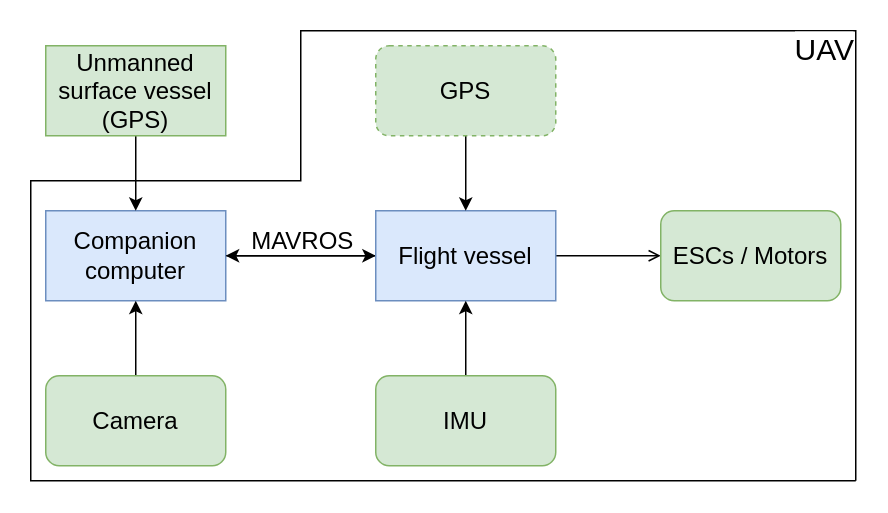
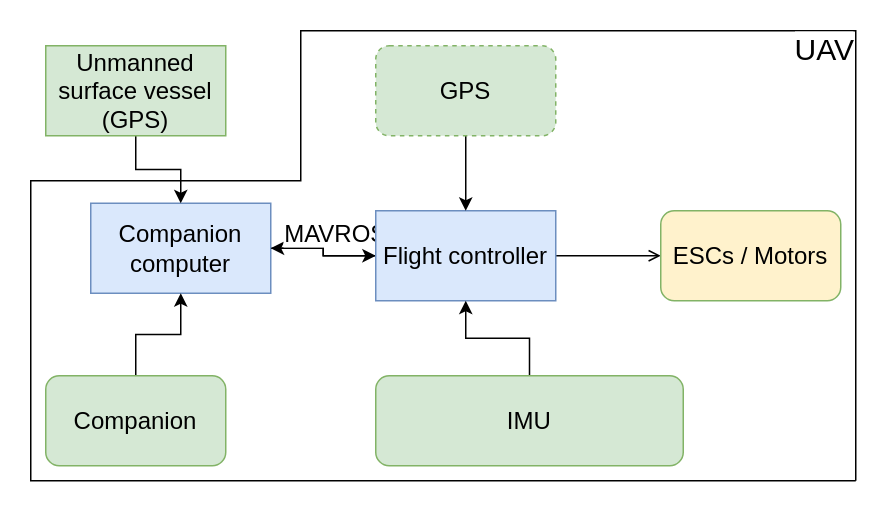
  <mxCell id="0" />
  <mxCell id="1" parent="0" />
  <mxCell id="2" value="" style="edgeStyle=orthogonalEdgeStyle;rounded=0;orthogonalLoop=1;jettySize=auto;html=1;" parent="1" source="3" target="7" edge="1"><mxGeometry relative="1" as="geometry" /></mxCell>
- <mxCell id="3" value="&lt;font style=&quot;font-size: 16px;&quot;&gt;Companion computer&lt;/font&gt;" style="rounded=0;whiteSpace=wrap;html=1;fillColor=#dae8fc;strokeColor=#6c8ebf;" parent="1" vertex="1"><mxGeometry x="30" y="140" width="120" height="60" as="geometry" /></mxCell>
+ <mxCell id="3" value="&lt;font style=&quot;font-size: 16px;&quot;&gt;Companion computer&lt;/font&gt;" style="rounded=0;whiteSpace=wrap;html=1;fillColor=#dae8fc;strokeColor=#6c8ebf;" parent="1" vertex="1"><mxGeometry x="60" y="135" width="120" height="60" as="geometry" /></mxCell>
  <mxCell id="4" style="edgeStyle=orthogonalEdgeStyle;rounded=0;orthogonalLoop=1;jettySize=auto;html=1;" parent="1" source="7" target="3" edge="1"><mxGeometry relative="1" as="geometry" /></mxCell>
  <mxCell id="5" value="&lt;font style=&quot;font-size: 16px;&quot;&gt;MAVROS&lt;/font&gt;" style="edgeLabel;html=1;align=center;verticalAlign=middle;resizable=0;points=[];" parent="4" vertex="1" connectable="0"><mxGeometry x="0.36" y="1" relative="1" as="geometry"><mxPoint x="18" y="-12" as="offset" /></mxGeometry></mxCell>
  <mxCell id="6" value="" style="edgeStyle=orthogonalEdgeStyle;rounded=0;orthogonalLoop=1;jettySize=auto;html=1;endArrow=open;" parent="1" source="7" target="16" edge="1"><mxGeometry relative="1" as="geometry" /></mxCell>
- <mxCell id="7" value="&lt;font style=&quot;font-size: 16px;&quot;&gt;Flight vessel&lt;/font&gt;" style="rounded=0;whiteSpace=wrap;html=1;fillColor=#dae8fc;strokeColor=#6c8ebf;" parent="1" vertex="1"><mxGeometry x="250" y="140" width="120" height="60" as="geometry" /></mxCell>
+ <mxCell id="7" value="&lt;font style=&quot;font-size: 16px;&quot;&gt;Flight controller&lt;/font&gt;" style="rounded=0;whiteSpace=wrap;html=1;fillColor=#dae8fc;strokeColor=#6c8ebf;" parent="1" vertex="1"><mxGeometry x="250" y="140" width="120" height="60" as="geometry" /></mxCell>
  <mxCell id="8" value="" style="edgeStyle=orthogonalEdgeStyle;rounded=0;orthogonalLoop=1;jettySize=auto;html=1;" parent="1" source="9" target="3" edge="1"><mxGeometry relative="1" as="geometry" /></mxCell>
  <mxCell id="9" value="&lt;font style=&quot;font-size: 16px;&quot;&gt;Unmanned surface vessel (GPS)&lt;/font&gt;" style="rounded=0;whiteSpace=wrap;html=1;fillColor=#d5e8d4;strokeColor=#82b366;" parent="1" vertex="1"><mxGeometry x="30" y="30" width="120" height="60" as="geometry" /></mxCell>
  <mxCell id="10" value="" style="edgeStyle=orthogonalEdgeStyle;rounded=0;orthogonalLoop=1;jettySize=auto;html=1;" parent="1" source="11" target="3" edge="1"><mxGeometry relative="1" as="geometry" /></mxCell>
- <mxCell id="11" value="&lt;font style=&quot;font-size: 16px;&quot;&gt;Camera&lt;/font&gt;" style="rounded=1;whiteSpace=wrap;html=1;fillColor=#d5e8d4;strokeColor=#82b366;" parent="1" vertex="1"><mxGeometry x="30" y="250" width="120" height="60" as="geometry" /></mxCell>
+ <mxCell id="11" value="&lt;font style=&quot;font-size: 16px;&quot;&gt;Companion&lt;/font&gt;" style="rounded=1;whiteSpace=wrap;html=1;fillColor=#d5e8d4;strokeColor=#82b366;" parent="1" vertex="1"><mxGeometry x="30" y="250" width="120" height="60" as="geometry" /></mxCell>
  <mxCell id="12" value="" style="edgeStyle=orthogonalEdgeStyle;rounded=0;orthogonalLoop=1;jettySize=auto;html=1;" parent="1" source="13" target="7" edge="1"><mxGeometry relative="1" as="geometry" /></mxCell>
- <mxCell id="13" value="&lt;font style=&quot;font-size: 16px;&quot;&gt;IMU&lt;/font&gt;" style="rounded=1;whiteSpace=wrap;html=1;fillColor=#d5e8d4;strokeColor=#82b366;" parent="1" vertex="1"><mxGeometry x="250" y="250" width="120" height="60" as="geometry" /></mxCell>
+ <mxCell id="13" value="&lt;font style=&quot;font-size: 16px;&quot;&gt;IMU&lt;/font&gt;" style="rounded=1;whiteSpace=wrap;html=1;fillColor=#d5e8d4;strokeColor=#82b366;" parent="1" vertex="1"><mxGeometry x="250" y="250" width="205" height="60" as="geometry" /></mxCell>
  <mxCell id="14" value="" style="edgeStyle=orthogonalEdgeStyle;rounded=0;orthogonalLoop=1;jettySize=auto;html=1;" parent="1" source="15" target="7" edge="1"><mxGeometry relative="1" as="geometry" /></mxCell>
  <mxCell id="15" value="&lt;font style=&quot;font-size: 16px;&quot;&gt;GPS&lt;/font&gt;" style="rounded=1;whiteSpace=wrap;html=1;fillColor=#d5e8d4;strokeColor=#82b366;dashed=1;" parent="1" vertex="1"><mxGeometry x="250" y="30" width="120" height="60" as="geometry" /></mxCell>
- <mxCell id="16" value="&lt;font style=&quot;font-size: 16px;&quot;&gt;ESCs / Motors&lt;/font&gt;" style="rounded=1;whiteSpace=wrap;html=1;fillColor=#d5e8d4;strokeColor=#82b366;" parent="1" vertex="1"><mxGeometry x="440" y="140" width="120" height="60" as="geometry" /></mxCell>
+ <mxCell id="16" value="&lt;font style=&quot;font-size: 16px;&quot;&gt;ESCs / Motors&lt;/font&gt;" style="rounded=1;whiteSpace=wrap;html=1;fillColor=#fff2cc;strokeColor=#82b366;" parent="1" vertex="1"><mxGeometry x="440" y="140" width="120" height="60" as="geometry" /></mxCell>
  <mxCell id="17" value="" style="endArrow=none;html=1;rounded=0;" parent="1" edge="1"><mxGeometry width="50" height="50" relative="1" as="geometry"><mxPoint x="570" y="320" as="sourcePoint" /><mxPoint x="570" y="320" as="targetPoint" /><Array as="points"><mxPoint x="20" y="320" /><mxPoint x="20" y="120" /><mxPoint x="200" y="120" /><mxPoint x="200" y="20" /><mxPoint x="570" y="20" /></Array></mxGeometry></mxCell>
  <mxCell id="18" value="&lt;font style=&quot;font-size: 20px;&quot;&gt;UAV&lt;/font&gt;" style="edgeLabel;html=1;align=center;verticalAlign=middle;resizable=0;points=[];fontSize=18;" parent="17" vertex="1" connectable="0"><mxGeometry x="0.502" y="-1" relative="1" as="geometry"><mxPoint x="101" y="11" as="offset" /></mxGeometry></mxCell>
